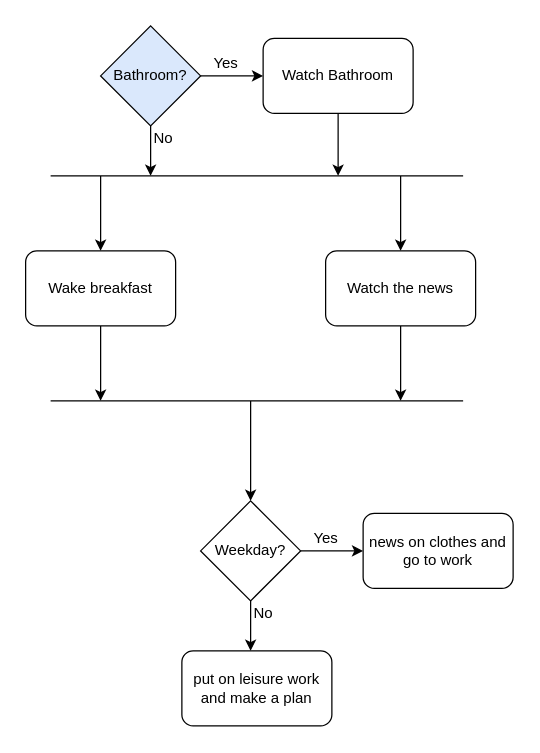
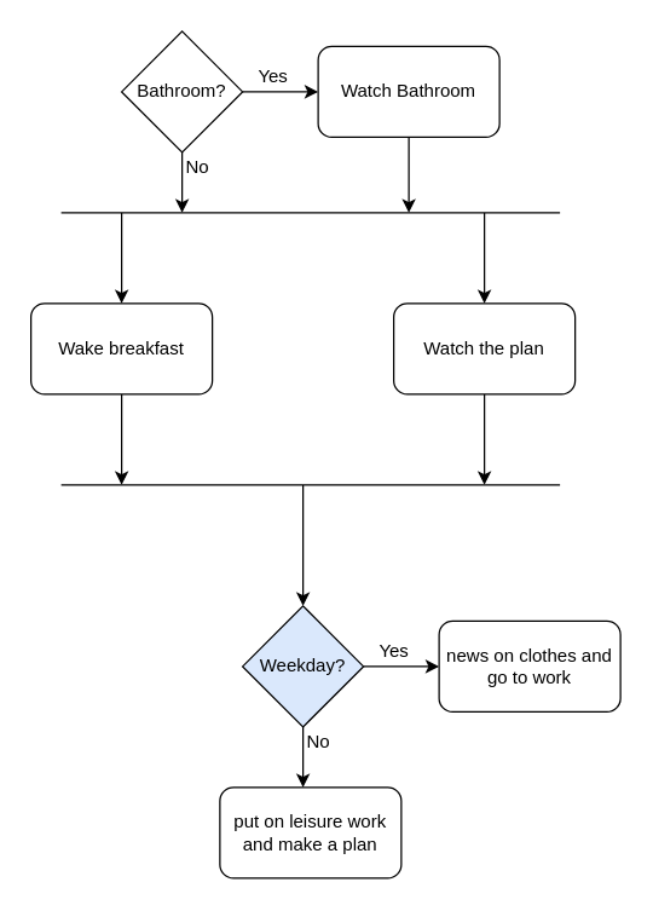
  <mxCell id="0" />
  <mxCell id="1" parent="0" />
  <mxCell id="2" style="edgeStyle=orthogonalEdgeStyle;rounded=0;orthogonalLoop=1;jettySize=auto;html=1;" parent="1" source="4" edge="1"><mxGeometry relative="1" as="geometry"><mxPoint x="120" y="140" as="targetPoint" /></mxGeometry></mxCell>
  <mxCell id="3" style="edgeStyle=orthogonalEdgeStyle;rounded=0;orthogonalLoop=1;jettySize=auto;html=1;entryX=0;entryY=0.5;entryDx=0;entryDy=0;" parent="1" source="4" target="13" edge="1"><mxGeometry relative="1" as="geometry" /></mxCell>
- <mxCell id="4" value="Bathroom?" style="rhombus;whiteSpace=wrap;html=1;fillColor=#dae8fc;" parent="1" vertex="1"><mxGeometry x="80" y="20" width="80" height="80" as="geometry" /></mxCell>
+ <mxCell id="4" value="Bathroom?" style="rhombus;whiteSpace=wrap;html=1;" parent="1" vertex="1"><mxGeometry x="80" y="20" width="80" height="80" as="geometry" /></mxCell>
  <mxCell id="5" style="edgeStyle=orthogonalEdgeStyle;rounded=0;orthogonalLoop=1;jettySize=auto;html=1;" parent="1" source="6" edge="1"><mxGeometry relative="1" as="geometry"><mxPoint x="80" y="320" as="targetPoint" /></mxGeometry></mxCell>
  <mxCell id="6" value="Wake breakfast" style="rounded=1;whiteSpace=wrap;html=1;" parent="1" vertex="1"><mxGeometry x="20" y="200" width="120" height="60" as="geometry" /></mxCell>
  <mxCell id="7" style="edgeStyle=orthogonalEdgeStyle;rounded=0;orthogonalLoop=1;jettySize=auto;html=1;" parent="1" source="8" edge="1"><mxGeometry relative="1" as="geometry"><mxPoint x="320" y="320" as="targetPoint" /></mxGeometry></mxCell>
- <mxCell id="8" value="Watch the news" style="rounded=1;whiteSpace=wrap;html=1;" parent="1" vertex="1"><mxGeometry x="260" y="200" width="120" height="60" as="geometry" /></mxCell>
+ <mxCell id="8" value="Watch the plan" style="rounded=1;whiteSpace=wrap;html=1;" parent="1" vertex="1"><mxGeometry x="260" y="200" width="120" height="60" as="geometry" /></mxCell>
  <mxCell id="9" value="" style="endArrow=none;html=1;" parent="1" edge="1"><mxGeometry width="50" height="50" relative="1" as="geometry"><mxPoint x="40" y="140" as="sourcePoint" /><mxPoint x="370" y="140" as="targetPoint" /></mxGeometry></mxCell>
  <mxCell id="10" value="" style="endArrow=classic;html=1;" parent="1" target="6" edge="1"><mxGeometry width="50" height="50" relative="1" as="geometry"><mxPoint x="80" y="140" as="sourcePoint" /><mxPoint x="190" y="110" as="targetPoint" /></mxGeometry></mxCell>
  <mxCell id="11" value="" style="endArrow=classic;html=1;" parent="1" edge="1"><mxGeometry width="50" height="50" relative="1" as="geometry"><mxPoint x="320" y="140" as="sourcePoint" /><mxPoint x="320" y="200" as="targetPoint" /></mxGeometry></mxCell>
  <mxCell id="12" style="edgeStyle=orthogonalEdgeStyle;rounded=0;orthogonalLoop=1;jettySize=auto;html=1;" parent="1" source="13" edge="1"><mxGeometry relative="1" as="geometry"><mxPoint x="270" y="140" as="targetPoint" /></mxGeometry></mxCell>
  <mxCell id="13" value="Watch Bathroom" style="rounded=1;whiteSpace=wrap;html=1;" parent="1" vertex="1"><mxGeometry x="210" y="30" width="120" height="60" as="geometry" /></mxCell>
  <mxCell id="14" value="Yes" style="text;html=1;align=center;verticalAlign=middle;resizable=0;points=[];autosize=1;" parent="1" vertex="1"><mxGeometry x="160" y="40" width="40" height="20" as="geometry" /></mxCell>
  <mxCell id="15" value="No" style="text;html=1;align=center;verticalAlign=middle;resizable=0;points=[];autosize=1;" parent="1" vertex="1"><mxGeometry x="115" y="100" width="30" height="20" as="geometry" /></mxCell>
  <mxCell id="16" value="" style="endArrow=none;html=1;" parent="1" edge="1"><mxGeometry width="50" height="50" relative="1" as="geometry"><mxPoint x="40" y="320" as="sourcePoint" /><mxPoint x="370" y="320" as="targetPoint" /></mxGeometry></mxCell>
  <mxCell id="17" style="edgeStyle=orthogonalEdgeStyle;rounded=0;orthogonalLoop=1;jettySize=auto;html=1;" parent="1" edge="1"><mxGeometry relative="1" as="geometry"><mxPoint x="200" y="400" as="targetPoint" /><mxPoint x="200" y="320" as="sourcePoint" /><Array as="points"><mxPoint x="200" y="350" /><mxPoint x="200" y="350" /></Array></mxGeometry></mxCell>
  <mxCell id="18" style="edgeStyle=orthogonalEdgeStyle;rounded=0;orthogonalLoop=1;jettySize=auto;html=1;" parent="1" source="20" edge="1"><mxGeometry relative="1" as="geometry"><mxPoint x="200" y="520" as="targetPoint" /></mxGeometry></mxCell>
  <mxCell id="19" style="edgeStyle=orthogonalEdgeStyle;rounded=0;orthogonalLoop=1;jettySize=auto;html=1;entryX=0;entryY=0.5;entryDx=0;entryDy=0;" parent="1" source="20" edge="1"><mxGeometry relative="1" as="geometry"><mxPoint x="290" y="440" as="targetPoint" /></mxGeometry></mxCell>
- <mxCell id="20" value="Weekday?" style="rhombus;whiteSpace=wrap;html=1;" parent="1" vertex="1"><mxGeometry x="160" y="400" width="80" height="80" as="geometry" /></mxCell>
+ <mxCell id="20" value="Weekday?" style="rhombus;whiteSpace=wrap;html=1;fillColor=#dae8fc;" parent="1" vertex="1"><mxGeometry x="160" y="400" width="80" height="80" as="geometry" /></mxCell>
  <mxCell id="21" value="Yes" style="text;html=1;align=center;verticalAlign=middle;resizable=0;points=[];autosize=1;" parent="1" vertex="1"><mxGeometry x="240" y="420" width="40" height="20" as="geometry" /></mxCell>
  <mxCell id="22" value="No" style="text;html=1;align=center;verticalAlign=middle;resizable=0;points=[];autosize=1;" parent="1" vertex="1"><mxGeometry x="195" y="480" width="30" height="20" as="geometry" /></mxCell>
  <mxCell id="23" value="news on clothes and go to work" style="rounded=1;whiteSpace=wrap;html=1;" parent="1" vertex="1"><mxGeometry x="290" y="410" width="120" height="60" as="geometry" /></mxCell>
  <mxCell id="24" value="put on leisure work and make a plan" style="rounded=1;whiteSpace=wrap;html=1;" parent="1" vertex="1"><mxGeometry x="145" y="520" width="120" height="60" as="geometry" /></mxCell>
